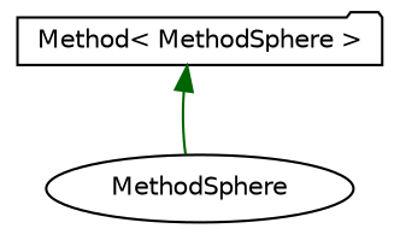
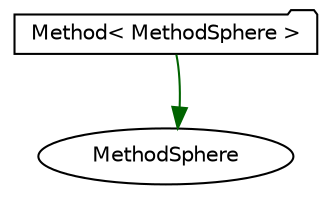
  digraph {
    rankdir=TB
    node [color=black fillcolor=white fontname=Helvetica fontsize=10 style=filled]
    n1 [height=0.2 label="Method\< MethodSphere \>" shape=folder width=0.4]
    n2 [height=0.2 label=MethodSphere shape=ellipse width=0.4]
-   n1 -> n2 [color=darkgreen dir=back fontname=Helvetica fontsize=10 labelfontname=Helvetica labelfontsize=10 style=solid]
+   n2 -> n1 [color=darkgreen dir=back fontname=Helvetica fontsize=10 labelfontname=Helvetica labelfontsize=10 style=solid]
  }
